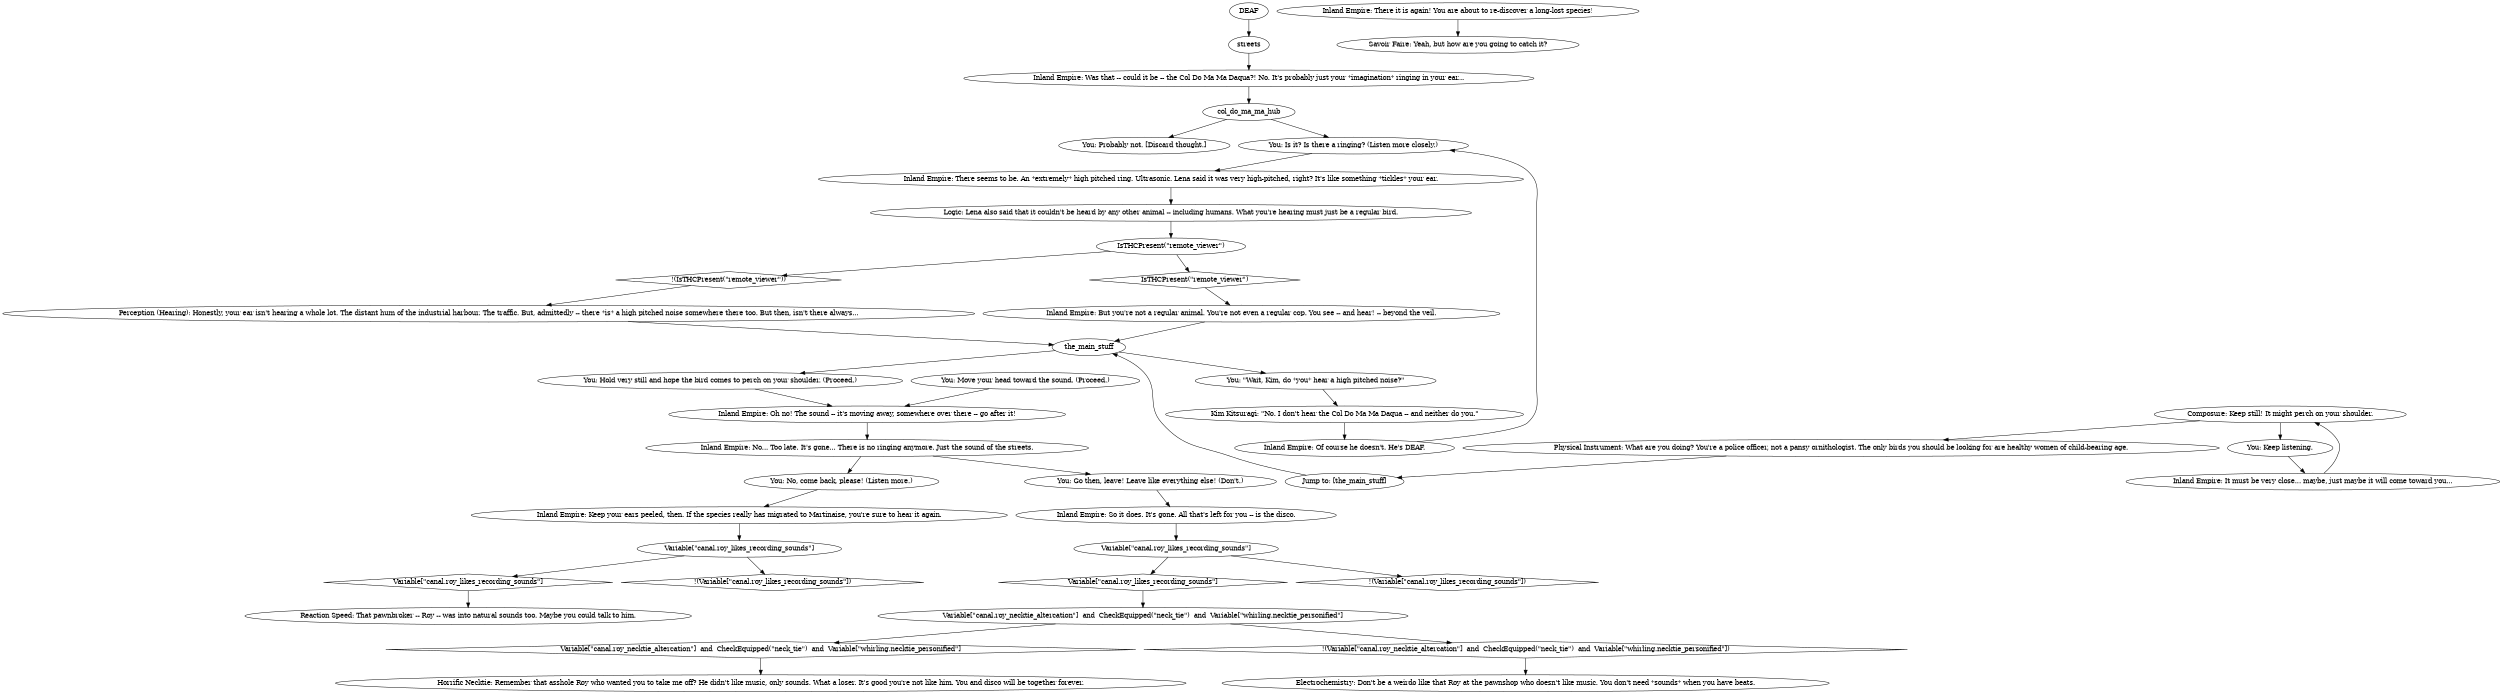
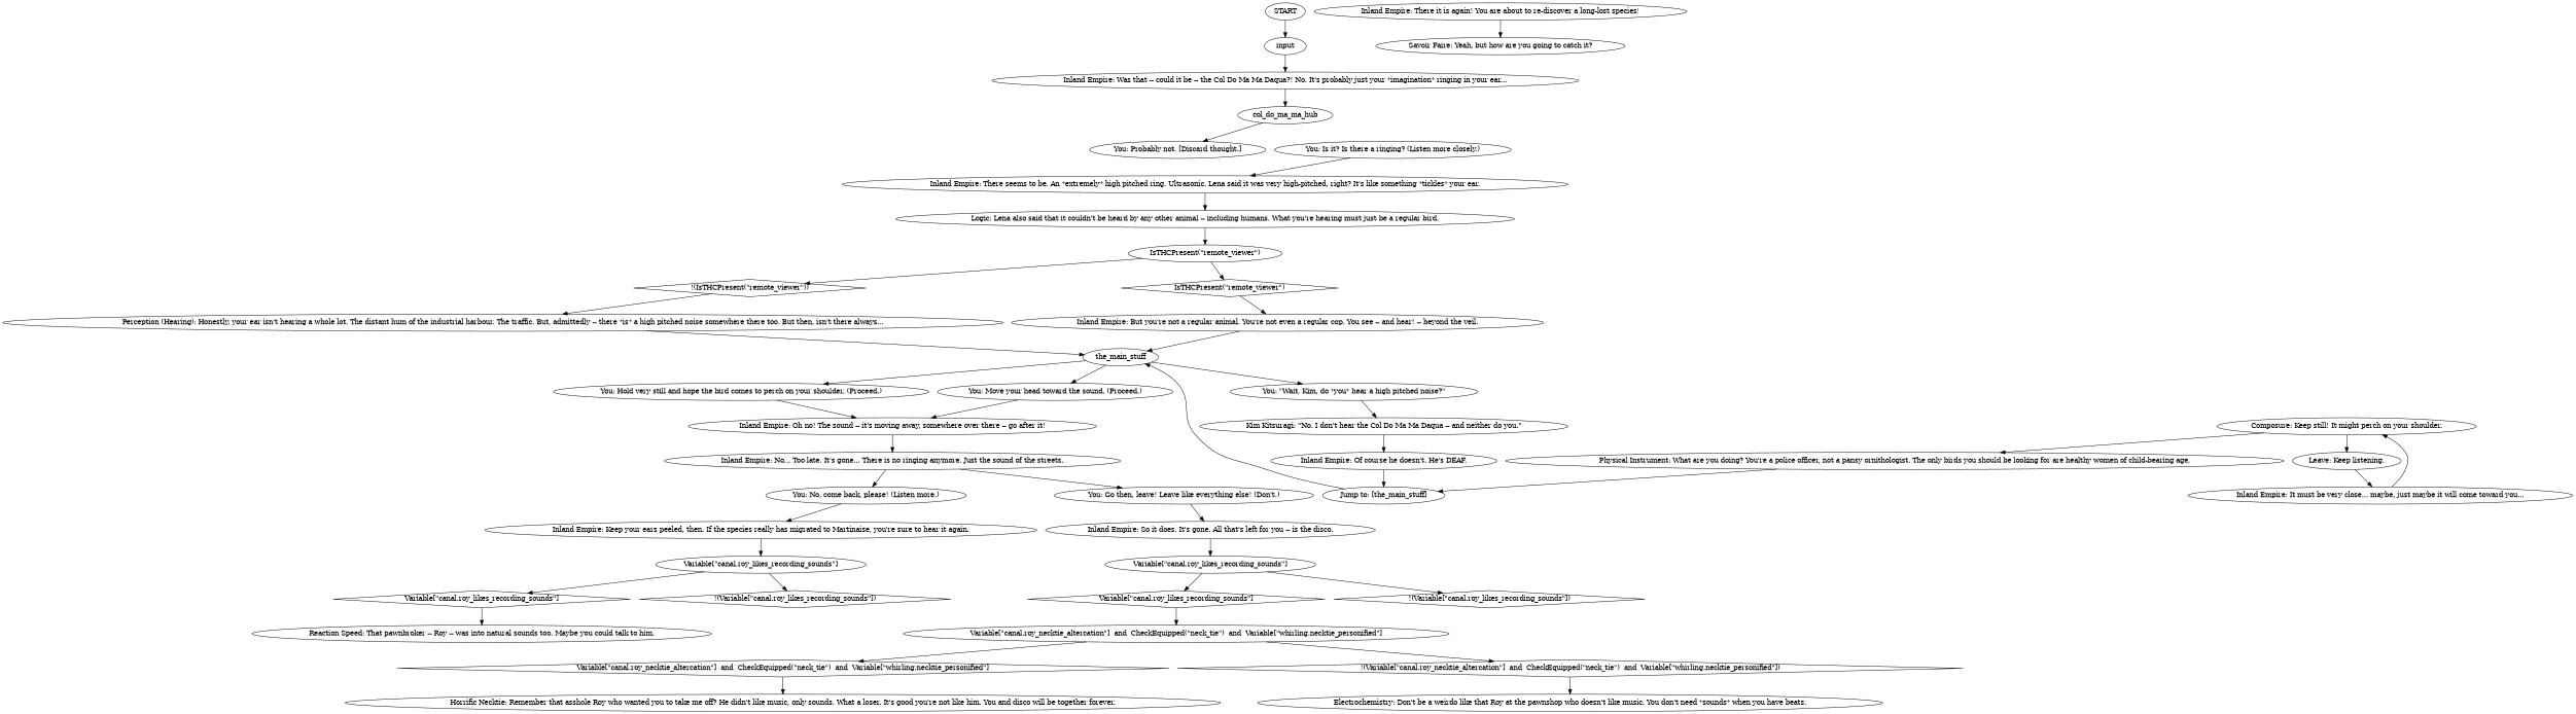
  digraph {
-   n1 [label=DEAF]
-   n2 [label=streets]
+   n1 [label=START]
+   n2 [label=input]
    n3 [label="Inland Empire: Was that -- could it be -- the Col Do Ma Ma Daqua?! No. It's probably just your *imagination* ringing in your ear..."]
    n4 [label=col_do_ma_ma_hub]
    n5 [label="Inland Empire: There it is again! You are about to re-discover a long-lost species!"]
    n6 [label="Savoir Faire: Yeah, but how are you going to catch it?"]
    n7 [label="Inland Empire: Keep your ears peeled, then. If the species really has migrated to Martinaise, you're sure to hear it again."]
    n8 [label="Variable[\"canal.roy_likes_recording_sounds\"]"]
    n9 [label="Variable[\"canal.roy_likes_recording_sounds\"]" shape=diamond]
    n10 [label="!(Variable[\"canal.roy_likes_recording_sounds\"])" shape=diamond]
    n11 [label="You: Probably not. [Discard thought.]"]
    n12 [label="You: Is it? Is there a ringing? (Listen more closely.)"]
    n13 [label="Inland Empire: There seems to be. An *extremely* high pitched ring. Ultrasonic. Lena said it was very high-pitched, right? It's like something *tickles* your ear."]
    n14 [label="Logic: Lena also said that it couldn't be heard by any other animal -- including humans. What you're hearing must just be a regular bird."]
    n15 [label=the_main_stuff]
    n16 [label="You: \"Wait, Kim, do *you* hear a high pitched noise?\""]
    n17 [label="You: Hold very still and hope the bird comes to perch on your shoulder. (Proceed.)"]
    n18 [label="You: Move your head toward the sound. (Proceed.)"]
    n19 [label="Kim Kitsuragi: \"No. I don't hear the Col Do Ma Ma Daqua -- and neither do you.\""]
    n20 [label="Inland Empire: Oh no! The sound -- it's moving away, somewhere over there -- go after it!"]
    n21 [label="Jump to: [the_main_stuff]"]
    n22 [label="Reaction Speed: That pawnbroker -- Roy -- was into natural sounds too. Maybe you could talk to him."]
    n23 [label="Inland Empire: Of course he doesn't. He's DEAF."]
    n24 [label="IsTHCPresent(\"remote_viewer\")"]
    n25 [label="IsTHCPresent(\"remote_viewer\")" shape=diamond]
    n26 [label="!(IsTHCPresent(\"remote_viewer\"))" shape=diamond]
    n27 [label="Inland Empire: But you're not a regular animal. You're not even a regular cop. You see -- and hear! -- beyond the veil."]
    n28 [label="Perception (Hearing): Honestly, your ear isn't hearing a whole lot. The distant hum of the industrial harbour. The traffic. But, admittedly -- there *is* a high pitched noise somewhere there too. But then, isn't there always..."]
    n29 [label="Inland Empire: So it does. It's gone. All that's left for you -- is the disco."]
    n30 [label="Variable[\"canal.roy_likes_recording_sounds\"]"]
    n31 [label="Variable[\"canal.roy_likes_recording_sounds\"]" shape=diamond]
    n32 [label="!(Variable[\"canal.roy_likes_recording_sounds\"])" shape=diamond]
    n33 [label="Variable[\"canal.roy_necktie_altercation\"]  and  CheckEquipped(\"neck_tie\")  and  Variable[\"whirling.necktie_personified\"]"]
    n34 [label="Variable[\"canal.roy_necktie_altercation\"]  and  CheckEquipped(\"neck_tie\")  and  Variable[\"whirling.necktie_personified\"]" shape=diamond]
    n35 [label="!(Variable[\"canal.roy_necktie_altercation\"]  and  CheckEquipped(\"neck_tie\")  and  Variable[\"whirling.necktie_personified\"])" shape=diamond]
    n36 [label="Horrific Necktie: Remember that asshole Roy who wanted you to take me off? He didn't like music, only sounds. What a loser. It's good you're not like him. You and disco will be together forever."]
    n37 [label="Electrochemistry: Don't be a weirdo like that Roy at the pawnshop who doesn't like music. You don't need *sounds* when you have beats."]
    n38 [label="Composure: Keep still! It might perch on your shoulder."]
    n39 [label="Physical Instrument: What are you doing? You're a police officer, not a pansy ornithologist. The only birds you should be looking for are healthy women of child-bearing age."]
-   n40 [label="You: Keep listening."]
+   n40 [label="Leave: Keep listening."]
    n41 [label="You: Go then, leave! Leave like everything else! (Don't.)"]
    n42 [label="Inland Empire: No... Too late. It's gone... There is no ringing anymore. Just the sound of the streets."]
    n43 [label="Inland Empire: It must be very close... maybe, just maybe it will come toward you..."]
    n44 [label="You: No, come back, please! (Listen more.)"]
    n1 -> n2
    n2 -> n3
    n3 -> n4
    n4 -> n11
-   n4 -> n12
    n5 -> n6
    n7 -> n8
    n8 -> n9
    n8 -> n10
    n9 -> n22
    n12 -> n13
    n13 -> n14
    n14 -> n24
    n15 -> n16
    n15 -> n17
+   n15 -> n18
    n16 -> n19
    n17 -> n20
    n18 -> n20
    n19 -> n23
    n20 -> n42
    n21 -> n15
-   n23 -> n12
+   n23 -> n21
    n24 -> n25
    n24 -> n26
    n25 -> n27
    n26 -> n28
    n27 -> n15
    n28 -> n15
    n29 -> n30
    n30 -> n31
    n30 -> n32
    n31 -> n33
    n33 -> n34
    n33 -> n35
    n34 -> n36
    n35 -> n37
    n38 -> n39
    n38 -> n40
    n39 -> n21
    n40 -> n43
    n41 -> n29
    n42 -> n41
    n42 -> n44
    n43 -> n38
    n44 -> n7
  }
